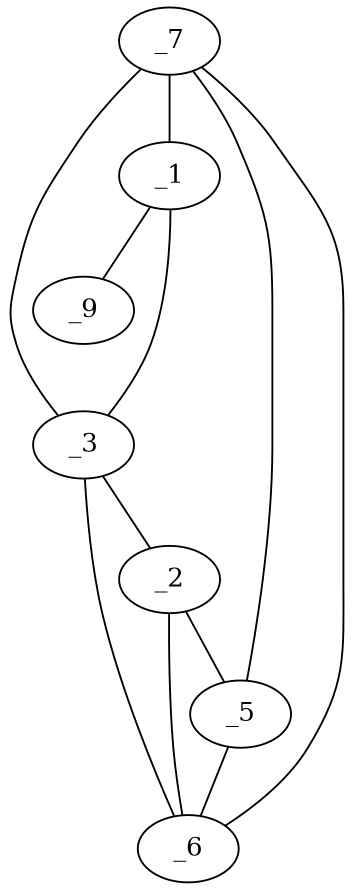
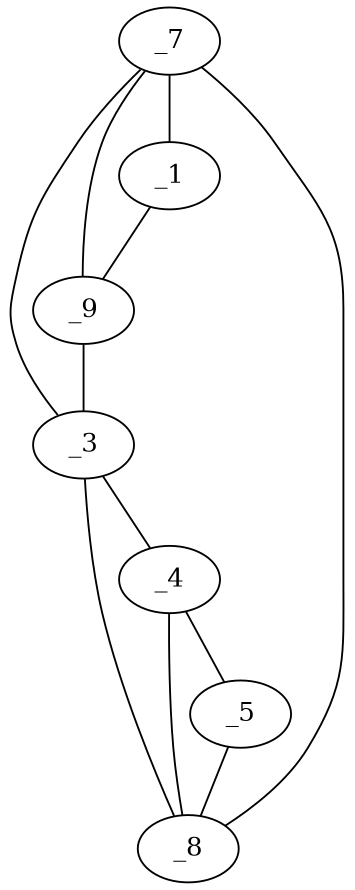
  graph {
    node [x=126 y=58]
    edge [valence=1]
    n1 [label=_7 x=5]
    _1 [x=14 y=50]
    n3 [label=_9 x=34 y=44]
    _3 [x=44 y=43]
-   _6 [y=67]
-   _4 [x=111 y=47 label=_2]
+   _6 [y=67 label=_8]
+   _4 [x=111 y=47]
    _5
    n1 -- _1
-   n1 -- _5 [valence=2]
+   n1 -- n3 [valence=2]
    n1 -- _3 [valence=2]
    n1 -- _6
    _1 -- n3
-   _1 -- _3
+   n3 -- _3
    _3 -- _6 [valence=2]
    _3 -- _4
    _4 -- _6 [valence=2]
    _4 -- _5
    _5 -- _6
  }
